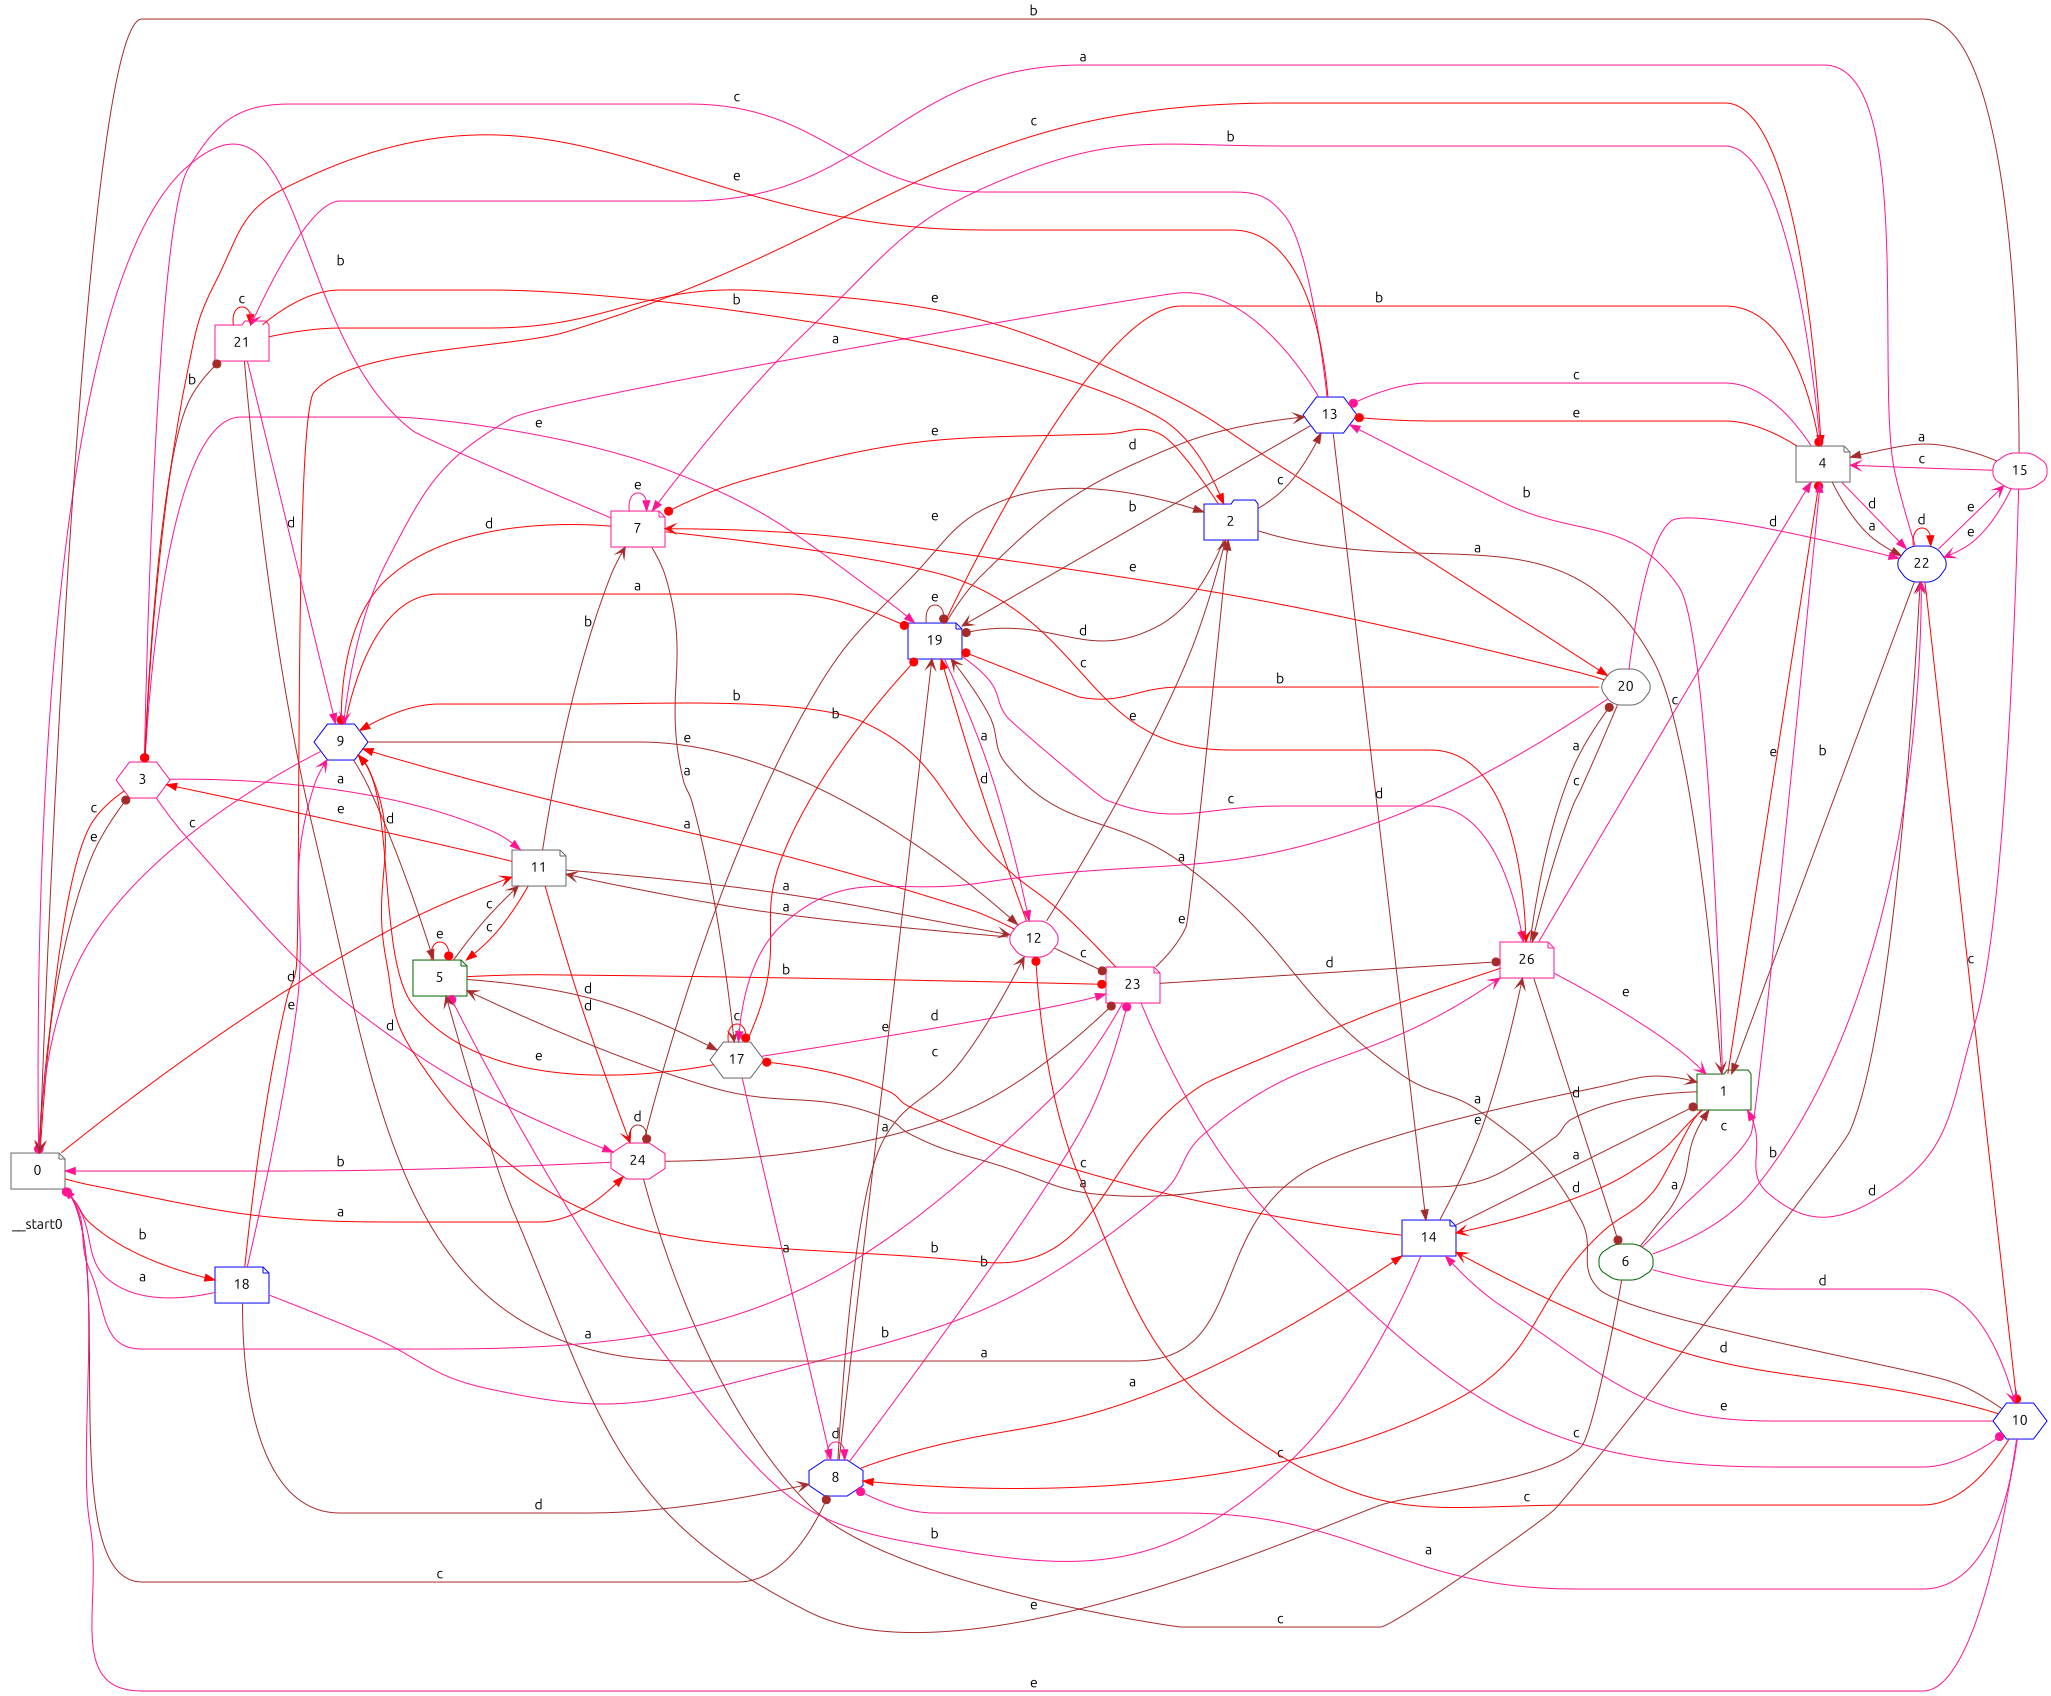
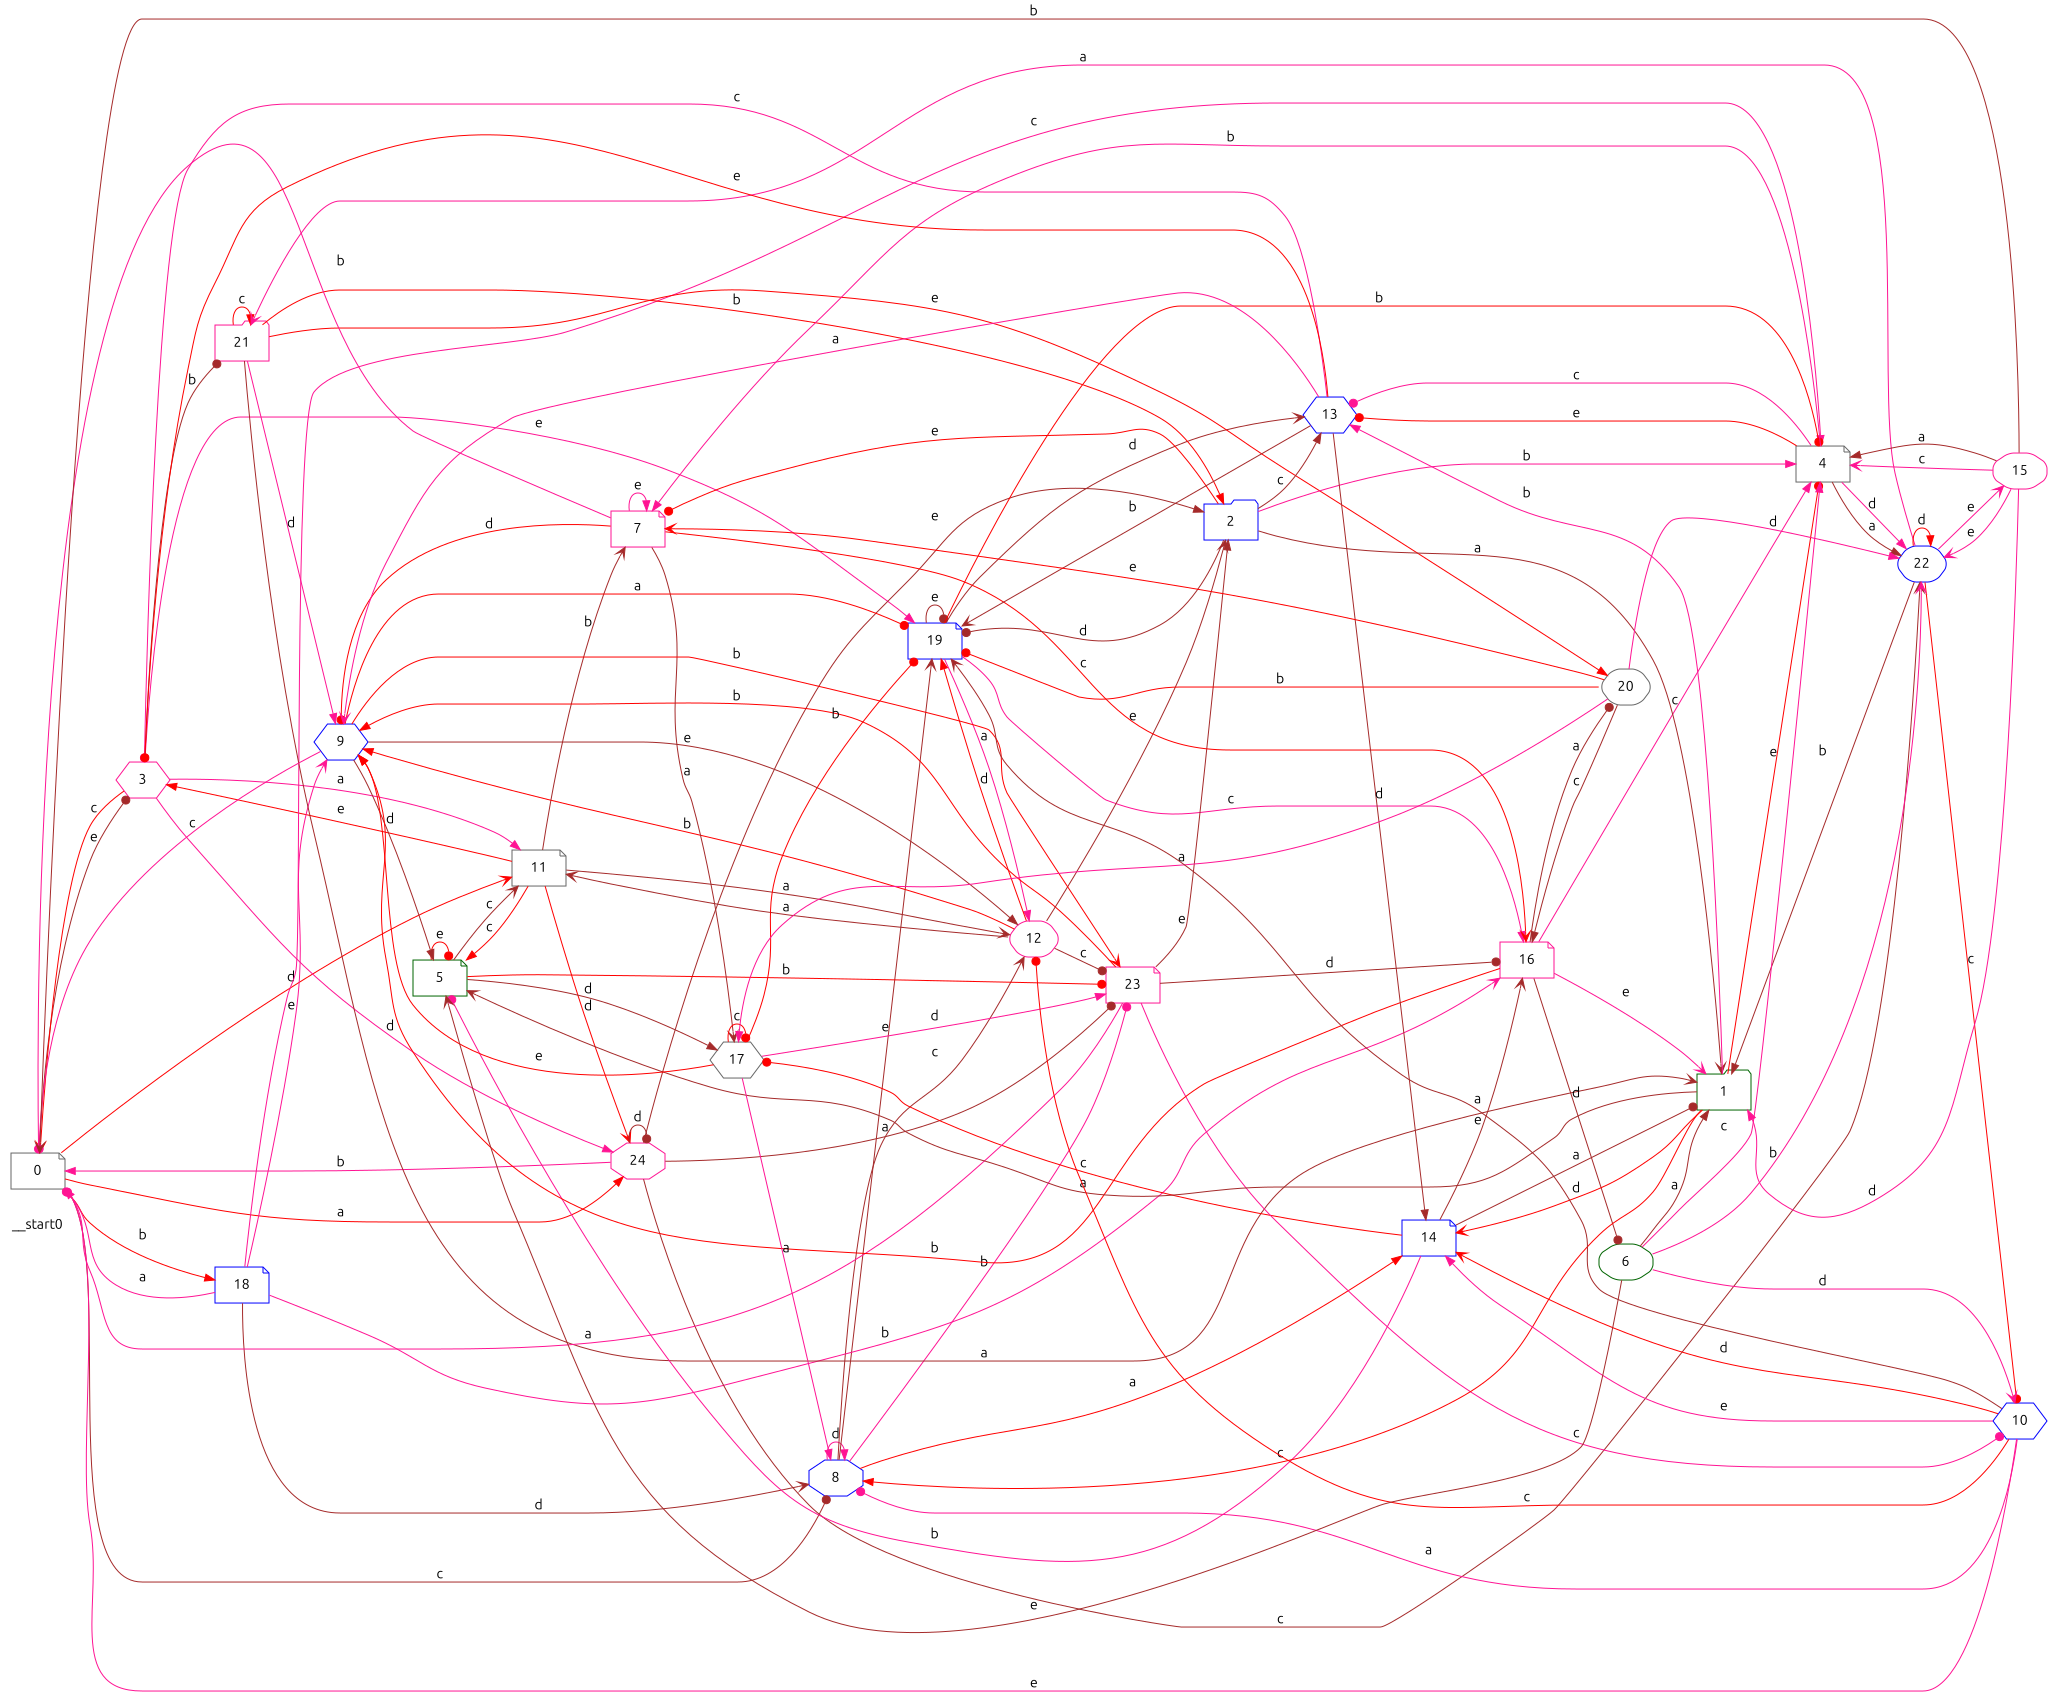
  digraph {
    fontname=Ubuntu
    rankdir=LR
    node [color=deeppink fontname=Ubuntu shape=note fillcolor=white style=filled]
    edge [arrowhead=normal color=brown fontname=Ubuntu]
    __start0 [shape=none fillcolor="" style=""]
    n2 [color=gray40 label=0 style="rounded,filled"]
    n3 [label=3 shape=hexagon]
    n4 [color=blue label=8 shape=octagon]
    n5 [color=gray40 label=11]
    n6 [color=blue label=18]
    n7 [label=24 shape=octagon]
    n8 [color=blue label=19 style="rounded,filled"]
    n9 [label=21 shape=folder style="rounded,filled"]
    n10 [color=blue label=14]
    n11 [label=23 style="rounded,filled"]
    n12 [label=12 shape=hexagon style="rounded,filled"]
    n13 [color=darkgreen label=5 style="rounded,filled"]
    n14 [label=7]
    n15 [color=gray40 label=4 style="rounded,filled"]
    n16 [color=blue label=9 shape=hexagon]
-   n17 [label=26]
+   n17 [label=16]
    n18 [color=blue label=2 shape=folder]
    n19 [color=blue label=22 shape=hexagon style="rounded,filled"]
    n20 [color=darkgreen label=1 shape=folder style="rounded,filled"]
    n21 [color=blue label=13 shape=hexagon]
    n22 [color=gray40 label=17 shape=hexagon]
    n23 [color=gray40 label=20 shape=hexagon style="rounded,filled"]
    n24 [color=blue label=10 shape=hexagon]
    n25 [label=15 shape=octagon style="rounded,filled"]
    n26 [color=darkgreen label=6 shape=octagon style="rounded,filled"]
    n2 -> n3 [arrowhead=dot label=e]
    n2 -> n4 [arrowhead=dot label=c]
    n2 -> n5 [arrowhead=vee color=red label=d]
    n2 -> n6 [color=red label=b]
    n2 -> n7 [color=red label=a]
    n3 -> n2 [arrowhead=vee color=red label=c]
    n3 -> n5 [color=deeppink label=a]
    n3 -> n7 [color=deeppink label=d]
    n3 -> n8 [color=deeppink label=e]
    n3 -> n9 [arrowhead=dot label=b]
    n4 -> n4 [color=deeppink label=d]
    n4 -> n8 [arrowhead=vee label=e]
    n4 -> n10 [color=red label=a]
    n4 -> n11 [arrowhead=dot color=deeppink label=b]
    n4 -> n12 [arrowhead=vee label=c]
    n5 -> n3 [color=red label=e]
    n5 -> n7 [arrowhead=vee color=red label=d]
    n5 -> n12 [arrowhead=vee label=a]
    n5 -> n13 [color=red label=c]
    n5 -> n14 [arrowhead=vee label=b]
    n6 -> n2 [arrowhead=dot color=deeppink label=a]
    n6 -> n4 [arrowhead=vee label=d]
-   n6 -> n15 [color=red label=c]
+   n6 -> n15 [color=deeppink label=c]
    n6 -> n16 [arrowhead=vee color=deeppink label=e]
    n6 -> n17 [arrowhead=vee color=deeppink label=b]
    n7 -> n2 [color=deeppink label=b]
    n7 -> n7 [arrowhead=dot label=d]
    n7 -> n11 [arrowhead=dot label=a]
    n7 -> n18 [label=e]
    n7 -> n19 [arrowhead=vee label=c]
    n8 -> n8 [arrowhead=dot label=e]
    n8 -> n12 [color=deeppink label=a]
    n8 -> n15 [arrowhead=dot color=red label=b]
    n8 -> n17 [color=deeppink label=c]
    n8 -> n21 [arrowhead=vee label=d]
    n9 -> n9 [color=red label=c]
    n9 -> n16 [color=deeppink label=d]
    n9 -> n18 [color=red label=b]
    n9 -> n20 [arrowhead=vee label=a]
    n9 -> n23 [color=red label=e]
    n10 -> n13 [arrowhead=dot color=deeppink label=b]
    n10 -> n17 [arrowhead=vee label=e]
    n10 -> n20 [arrowhead=dot label=a]
    n10 -> n22 [arrowhead=dot color=red label=c]
    n11 -> n2 [arrowhead=dot color=deeppink label=a]
    n11 -> n16 [color=red label=b]
    n11 -> n17 [arrowhead=dot label=d]
    n11 -> n18 [label=e]
    n11 -> n24 [arrowhead=dot color=deeppink label=c]
    n12 -> n5 [arrowhead=vee label=a]
    n12 -> n8 [color=red label=d]
    n12 -> n11 [arrowhead=dot label=c]
-   n12 -> n16 [color=red label=a]
+   n12 -> n16 [color=red label=b]
    n12 -> n18 [arrowhead=vee label=e]
    n13 -> n5 [arrowhead=vee label=c]
    n13 -> n11 [arrowhead=dot color=red label=b]
    n13 -> n13 [arrowhead=dot color=red label=e]
    n13 -> n22 [label=d]
    n14 -> n2 [arrowhead=dot color=deeppink label=b]
    n14 -> n14 [color=deeppink label=e]
    n14 -> n16 [arrowhead=dot color=red label=d]
    n14 -> n17 [arrowhead=vee color=red label=c]
    n14 -> n22 [arrowhead=vee label=a]
    n15 -> n14 [color=deeppink label=b]
    n15 -> n19 [label=a]
    n15 -> n19 [color=deeppink label=d]
    n15 -> n21 [arrowhead=dot color=deeppink label=c]
    n15 -> n21 [arrowhead=dot color=red label=e]
    n16 -> n2 [arrowhead=dot color=deeppink label=c]
    n16 -> n8 [arrowhead=dot color=red label=a]
+   n16 -> n11 [arrowhead=vee color=red label=b]
    n16 -> n12 [label=e]
    n16 -> n13 [label=d]
    n17 -> n15 [color=deeppink label=c]
    n17 -> n16 [color=red label=b]
    n17 -> n20 [arrowhead=vee color=deeppink label=e]
    n17 -> n23 [arrowhead=dot label=a]
    n17 -> n26 [arrowhead=dot label=d]
    n18 -> n8 [arrowhead=dot label=d]
    n18 -> n14 [arrowhead=dot color=red label=e]
+   n18 -> n15 [color=deeppink label=b]
    n18 -> n20 [arrowhead=vee label=a]
    n18 -> n21 [label=c]
    n19 -> n9 [arrowhead=vee color=deeppink label=a]
    n19 -> n19 [color=red label=d]
    n19 -> n20 [label=b]
    n19 -> n24 [arrowhead=dot color=red label=c]
    n19 -> n25 [arrowhead=vee color=deeppink label=e]
    n20 -> n4 [color=red label=c]
    n20 -> n10 [arrowhead=vee color=red label=d]
    n20 -> n13 [arrowhead=vee label=a]
    n20 -> n15 [arrowhead=dot color=red label=e]
    n20 -> n21 [color=deeppink label=b]
    n21 -> n3 [arrowhead=dot color=deeppink label=c]
    n21 -> n3 [arrowhead=dot color=red label=e]
    n21 -> n8 [arrowhead=vee label=b]
    n21 -> n10 [label=d]
    n21 -> n16 [arrowhead=vee color=deeppink label=a]
    n22 -> n4 [color=deeppink label=a]
    n22 -> n8 [arrowhead=dot color=red label=b]
    n22 -> n11 [color=deeppink label=d]
    n22 -> n16 [color=red label=e]
    n22 -> n22 [arrowhead=dot color=red label=c]
    n23 -> n8 [arrowhead=dot color=red label=b]
    n23 -> n14 [arrowhead=vee color=red label=e]
    n23 -> n17 [label=c]
    n23 -> n19 [color=deeppink label=d]
    n23 -> n22 [color=deeppink label=a]
    n24 -> n2 [color=deeppink label=e]
    n24 -> n4 [arrowhead=dot color=deeppink label=a]
    n24 -> n8 [arrowhead=vee label=a]
    n24 -> n10 [arrowhead=vee color=red label=d]
    n24 -> n10 [color=deeppink label=e]
    n24 -> n12 [arrowhead=dot color=red label=c]
    n25 -> n2 [arrowhead=vee label=b]
    n25 -> n15 [label=a]
    n25 -> n15 [arrowhead=vee color=deeppink label=c]
    n25 -> n19 [arrowhead=vee color=deeppink label=e]
    n25 -> n20 [color=deeppink label=d]
    n26 -> n13 [arrowhead=vee label=e]
    n26 -> n15 [color=deeppink label=c]
    n26 -> n19 [arrowhead=vee color=deeppink label=b]
    n26 -> n20 [label=a]
    n26 -> n24 [arrowhead=vee color=deeppink label=d]
  }
